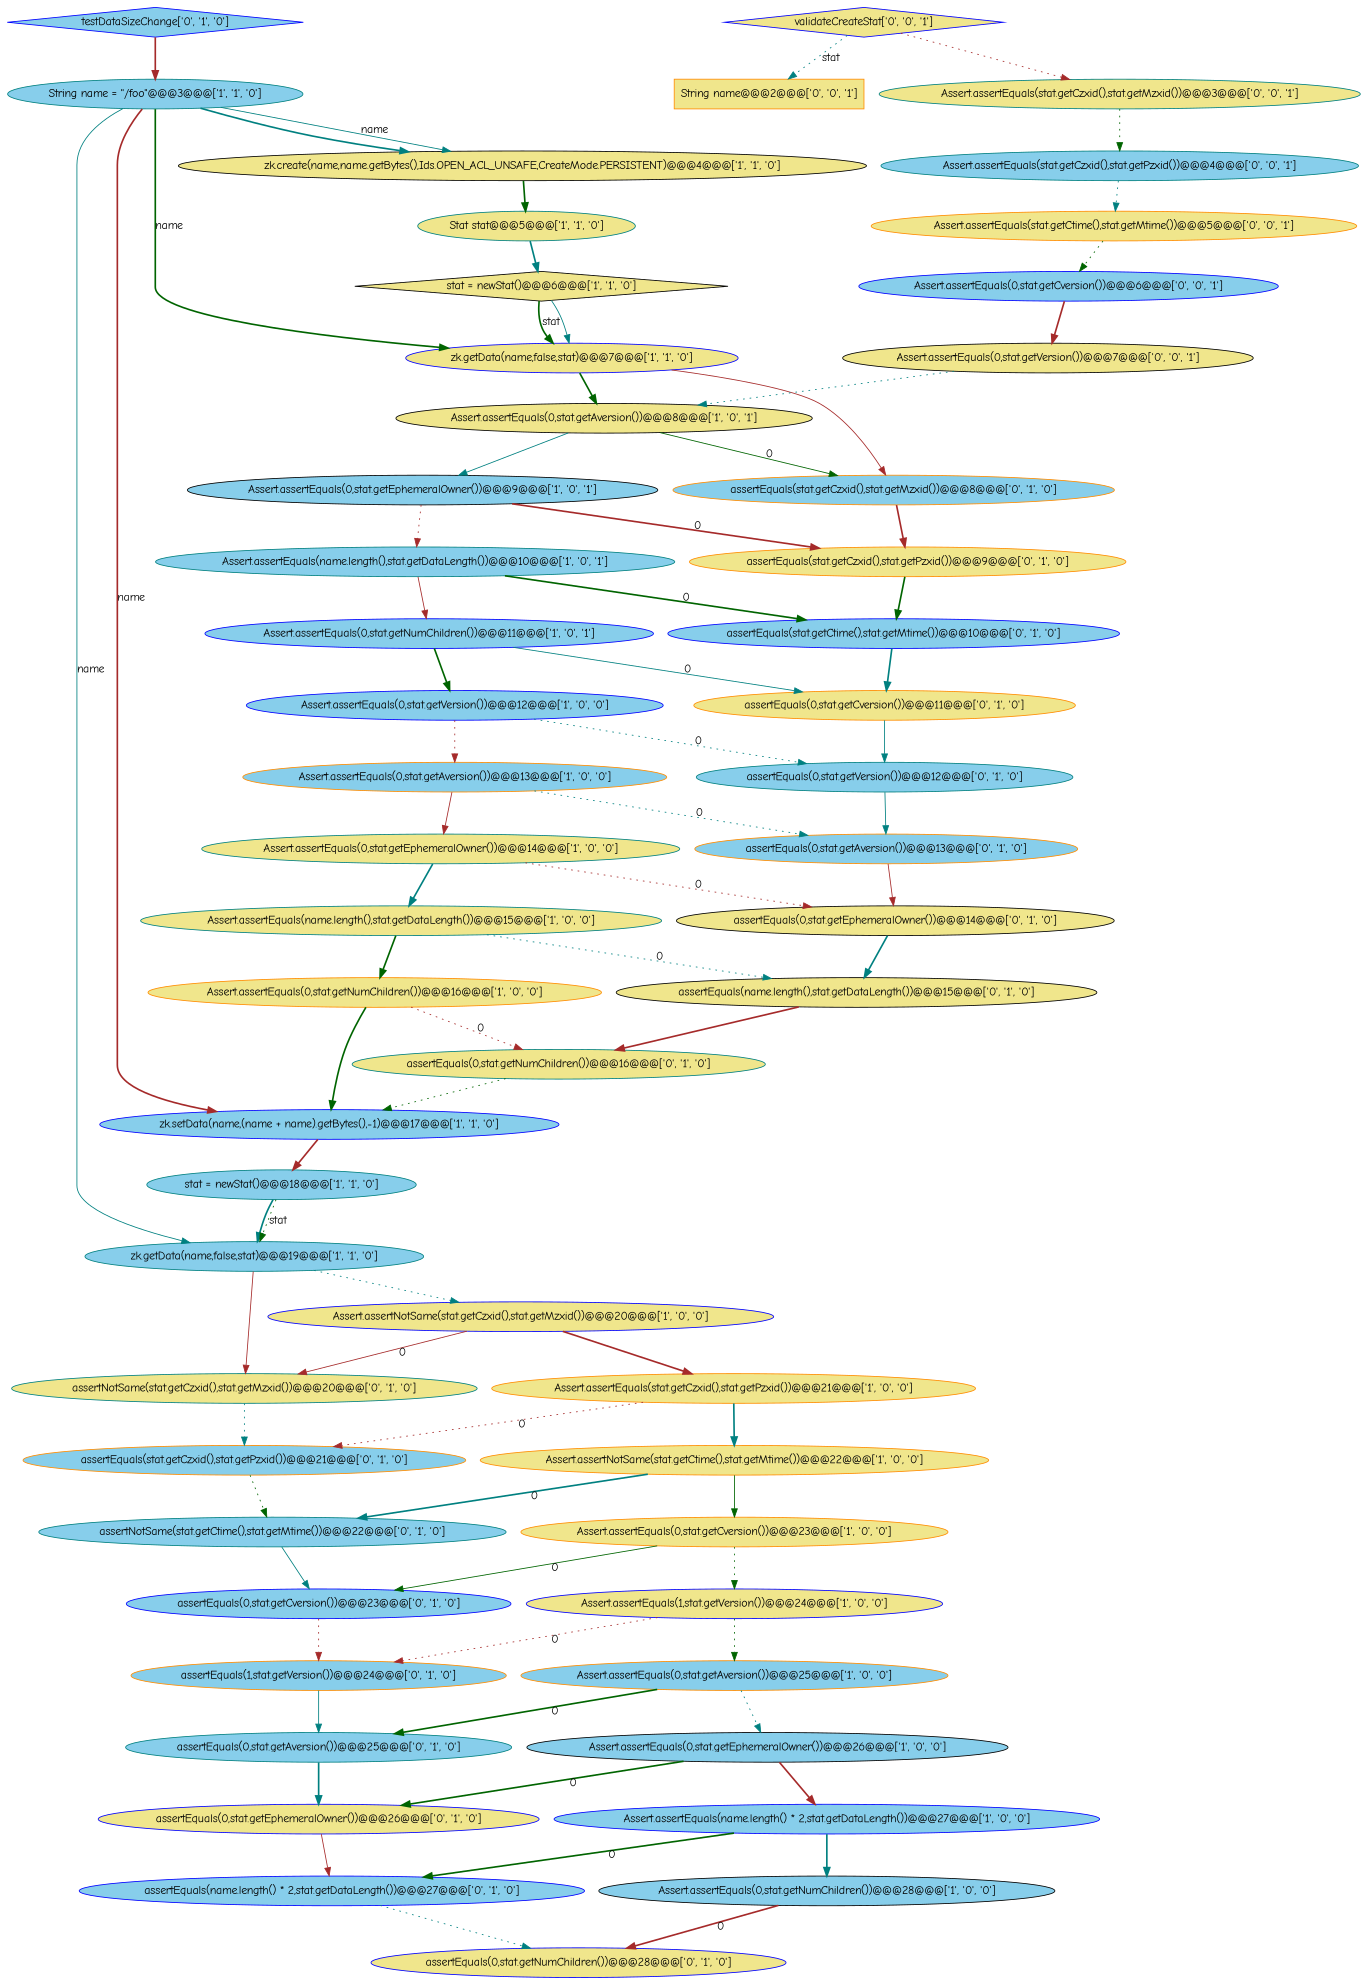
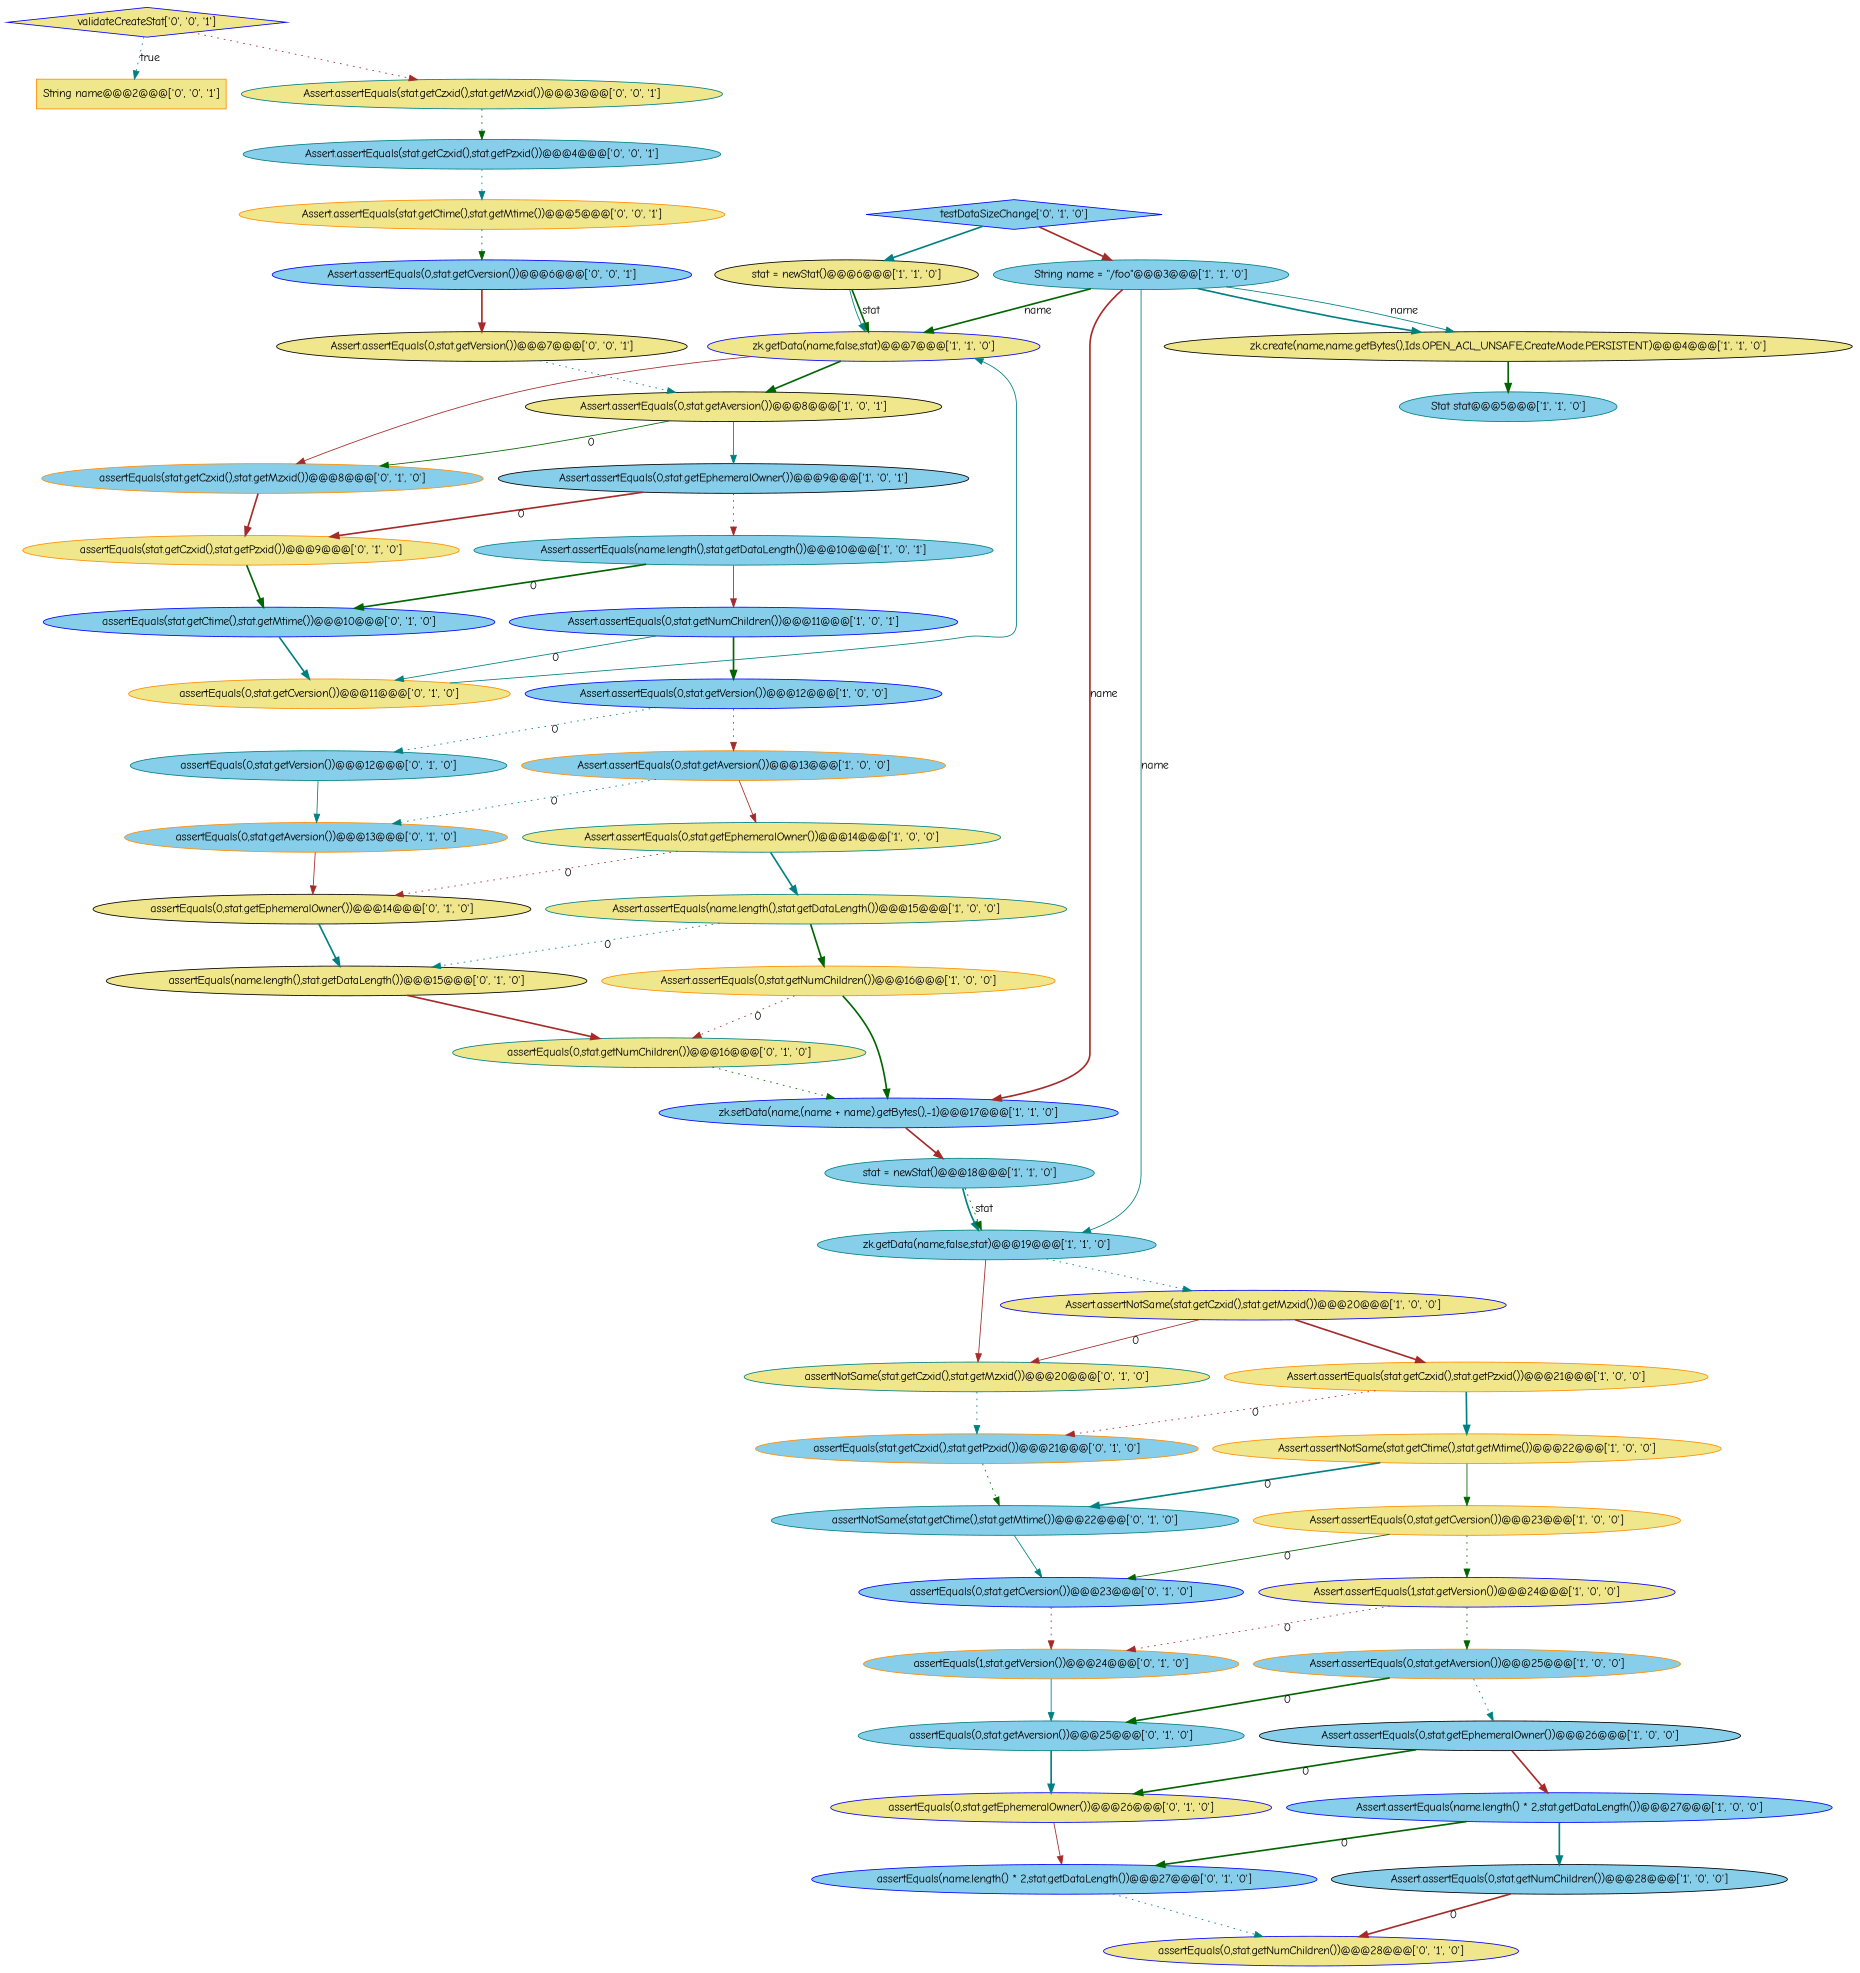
  digraph {
    fontname="Comic Neue"
    node [color=blue fillcolor=skyblue fontname="Comic Neue" shape=ellipse style=filled]
    edge [color=teal fontname="Comic Neue" style=bold]
    n1 [color=teal label="zk.getData(name,false,stat)@@@19@@@['1', '1', '0']"]
    n2 [color=teal fillcolor=khaki label="assertNotSame(stat.getCzxid(),stat.getMzxid())@@@20@@@['0', '1', '0']"]
    n3 [fillcolor=khaki label="Assert.assertNotSame(stat.getCzxid(),stat.getMzxid())@@@20@@@['1', '0', '0']"]
    n4 [color=darkorange label="assertEquals(stat.getCzxid(),stat.getPzxid())@@@21@@@['0', '1', '0']"]
    n5 [color=darkorange fillcolor=khaki label="Assert.assertEquals(stat.getCzxid(),stat.getPzxid())@@@21@@@['1', '0', '0']"]
    n6 [color=teal label="assertEquals(0,stat.getVersion())@@@12@@@['0', '1', '0']"]
    n7 [color=darkorange label="assertEquals(0,stat.getAversion())@@@13@@@['0', '1', '0']"]
    n8 [color=black fillcolor=khaki label="assertEquals(0,stat.getEphemeralOwner())@@@14@@@['0', '1', '0']"]
    n9 [label="testDataSizeChange['0', '1', '0']" shape=diamond]
    n10 [color=teal label="String name = \"/foo\"@@@3@@@['1', '1', '0']"]
    n11 [label="zk.setData(name,(name + name).getBytes(),-1)@@@17@@@['1', '1', '0']"]
    n12 [color=black fillcolor=khaki label="zk.create(name,name.getBytes(),Ids.OPEN_ACL_UNSAFE,CreateMode.PERSISTENT)@@@4@@@['1', '1', '0']"]
    n13 [fillcolor=khaki label="zk.getData(name,false,stat)@@@7@@@['1', '1', '0']"]
    n14 [color=teal label="assertNotSame(stat.getCtime(),stat.getMtime())@@@22@@@['0', '1', '0']"]
    n15 [label="assertEquals(0,stat.getCversion())@@@23@@@['0', '1', '0']"]
    n16 [color=darkorange label="assertEquals(1,stat.getVersion())@@@24@@@['0', '1', '0']"]
    n17 [color=darkorange fillcolor=khaki label="String name@@@2@@@['0', '0', '1']" shape=box]
    n18 [color=teal label="stat = newStat()@@@18@@@['1', '1', '0']"]
-   n19 [color=teal fillcolor=khaki label="Stat stat@@@5@@@['1', '1', '0']"]
+   n19 [color=teal label="Stat stat@@@5@@@['1', '1', '0']"]
    n20 [color=black fillcolor=khaki label="Assert.assertEquals(0,stat.getAversion())@@@8@@@['1', '0', '1']"]
    n21 [color=darkorange label="assertEquals(stat.getCzxid(),stat.getMzxid())@@@8@@@['0', '1', '0']"]
    n22 [label="Assert.assertEquals(0,stat.getCversion())@@@6@@@['0', '0', '1']"]
    n23 [color=black fillcolor=khaki label="Assert.assertEquals(0,stat.getVersion())@@@7@@@['0', '0', '1']"]
    n24 [label="Assert.assertEquals(0,stat.getNumChildren())@@@11@@@['1', '0', '1']"]
    n25 [color=darkorange fillcolor=khaki label="assertEquals(0,stat.getCversion())@@@11@@@['0', '1', '0']"]
    n26 [label="Assert.assertEquals(0,stat.getVersion())@@@12@@@['1', '0', '0']"]
    n27 [color=darkorange label="Assert.assertEquals(0,stat.getAversion())@@@13@@@['1', '0', '0']"]
    n28 [label="assertEquals(name.length() * 2,stat.getDataLength())@@@27@@@['0', '1', '0']"]
    n29 [fillcolor=khaki label="assertEquals(0,stat.getNumChildren())@@@28@@@['0', '1', '0']"]
    n30 [color=teal label="Assert.assertEquals(stat.getCzxid(),stat.getPzxid())@@@4@@@['0', '0', '1']"]
    n31 [color=darkorange fillcolor=khaki label="Assert.assertEquals(stat.getCtime(),stat.getMtime())@@@5@@@['0', '0', '1']"]
    n32 [color=darkorange fillcolor=khaki label="Assert.assertNotSame(stat.getCtime(),stat.getMtime())@@@22@@@['1', '0', '0']"]
    n33 [color=darkorange fillcolor=khaki label="Assert.assertEquals(0,stat.getCversion())@@@23@@@['1', '0', '0']"]
-   n34 [color=black fillcolor=khaki label="stat = newStat()@@@6@@@['1', '1', '0']" shape=diamond]
+   n34 [color=black fillcolor=khaki label="stat = newStat()@@@6@@@['1', '1', '0']"]
    n35 [color=black label="Assert.assertEquals(0,stat.getEphemeralOwner())@@@9@@@['1', '0', '1']"]
    n36 [color=teal fillcolor=khaki label="Assert.assertEquals(stat.getCzxid(),stat.getMzxid())@@@3@@@['0', '0', '1']"]
    n37 [color=teal fillcolor=khaki label="assertEquals(0,stat.getNumChildren())@@@16@@@['0', '1', '0']"]
    n38 [color=black fillcolor=khaki label="assertEquals(name.length(),stat.getDataLength())@@@15@@@['0', '1', '0']"]
    n39 [color=teal label="Assert.assertEquals(name.length(),stat.getDataLength())@@@10@@@['1', '0', '1']"]
    n40 [label="assertEquals(stat.getCtime(),stat.getMtime())@@@10@@@['0', '1', '0']"]
    n41 [color=darkorange fillcolor=khaki label="assertEquals(stat.getCzxid(),stat.getPzxid())@@@9@@@['0', '1', '0']"]
    n42 [color=teal fillcolor=khaki label="Assert.assertEquals(0,stat.getEphemeralOwner())@@@14@@@['1', '0', '0']"]
    n43 [color=teal fillcolor=khaki label="Assert.assertEquals(name.length(),stat.getDataLength())@@@15@@@['1', '0', '0']"]
    n44 [fillcolor=khaki label="validateCreateStat['0', '0', '1']" shape=diamond]
    n45 [color=teal label="assertEquals(0,stat.getAversion())@@@25@@@['0', '1', '0']"]
    n46 [fillcolor=khaki label="assertEquals(0,stat.getEphemeralOwner())@@@26@@@['0', '1', '0']"]
    n47 [color=darkorange fillcolor=khaki label="Assert.assertEquals(0,stat.getNumChildren())@@@16@@@['1', '0', '0']"]
    n48 [color=black label="Assert.assertEquals(0,stat.getEphemeralOwner())@@@26@@@['1', '0', '0']"]
    n49 [label="Assert.assertEquals(name.length() * 2,stat.getDataLength())@@@27@@@['1', '0', '0']"]
    n50 [color=black label="Assert.assertEquals(0,stat.getNumChildren())@@@28@@@['1', '0', '0']"]
    n51 [fillcolor=khaki label="Assert.assertEquals(1,stat.getVersion())@@@24@@@['1', '0', '0']"]
    n52 [color=darkorange label="Assert.assertEquals(0,stat.getAversion())@@@25@@@['1', '0', '0']"]
    n1 -> n2 [color=brown style=solid]
    n1 -> n3 [style=dotted]
    n2 -> n4 [style=dotted]
    n3 -> n2 [color=brown label=0 style=solid]
    n3 -> n5 [color=brown]
    n4 -> n14 [color=darkgreen style=dotted]
    n5 -> n4 [color=brown label=0 style=dotted]
    n5 -> n32
    n6 -> n7 [style=solid]
    n7 -> n8 [color=brown style=solid]
    n8 -> n38
    n9 -> n10 [color=brown]
    n10 -> n1 [label=name style=solid]
    n10 -> n11 [color=brown label=name]
    n10 -> n12 [label=name style=solid]
    n10 -> n12
    n10 -> n13 [color=darkgreen label=name]
    n11 -> n18 [color=brown]
    n12 -> n19 [color=darkgreen]
    n13 -> n20 [color=darkgreen]
    n13 -> n21 [color=brown style=solid]
    n14 -> n15 [style=solid]
    n15 -> n16 [color=brown style=dotted]
    n16 -> n45 [style=solid]
    n18 -> n1
    n18 -> n1 [color=darkgreen label=stat style=dotted]
-   n19 -> n34
+   n9 -> n34
    n20 -> n21 [color=darkgreen label=0 style=solid]
    n20 -> n35 [style=solid]
    n21 -> n41 [color=brown]
    n22 -> n23 [color=brown]
    n23 -> n20 [style=dotted]
    n24 -> n25 [label=0 style=solid]
    n24 -> n26 [color=darkgreen]
-   n25 -> n6 [style=solid]
+   n25 -> n13 [style=solid]
    n26 -> n6 [label=0 style=dotted]
    n26 -> n27 [color=brown style=dotted]
    n27 -> n7 [label=0 style=dotted]
    n27 -> n42 [color=brown style=solid]
    n28 -> n29 [style=dotted]
    n30 -> n31 [style=dotted]
    n31 -> n22 [color=darkgreen style=dotted]
    n32 -> n14 [label=0]
    n32 -> n33 [color=darkgreen style=solid]
    n33 -> n15 [color=darkgreen label=0 style=solid]
    n33 -> n51 [color=darkgreen style=dotted]
    n34 -> n13 [color=darkgreen label=stat]
    n34 -> n13 [style=solid]
    n35 -> n39 [color=brown style=dotted]
    n35 -> n41 [color=brown label=0]
    n36 -> n30 [color=darkgreen style=dotted]
    n37 -> n11 [color=darkgreen style=dotted]
    n38 -> n37 [color=brown]
    n39 -> n24 [color=brown style=solid]
    n39 -> n40 [color=darkgreen label=0]
    n40 -> n25
    n41 -> n40 [color=darkgreen]
    n42 -> n8 [color=brown label=0 style=dotted]
    n42 -> n43
    n43 -> n38 [label=0 style=dotted]
    n43 -> n47 [color=darkgreen]
-   n44 -> n17 [label=stat style=dotted]
+   n44 -> n17 [label=true style=dotted]
    n44 -> n36 [color=brown style=dotted]
    n45 -> n46
    n46 -> n28 [color=brown style=solid]
    n47 -> n11 [color=darkgreen]
    n47 -> n37 [color=brown label=0 style=dotted]
    n48 -> n46 [color=darkgreen label=0]
    n48 -> n49 [color=brown]
    n49 -> n28 [color=darkgreen label=0]
    n49 -> n50
    n50 -> n29 [color=brown label=0]
    n51 -> n16 [color=brown label=0 style=dotted]
    n51 -> n52 [color=darkgreen style=dotted]
    n52 -> n45 [color=darkgreen label=0]
    n52 -> n48 [style=dotted]
  }
